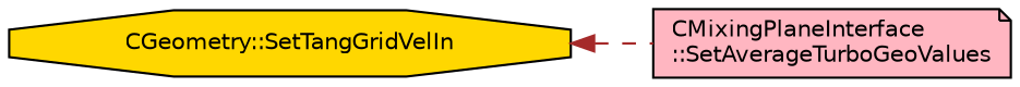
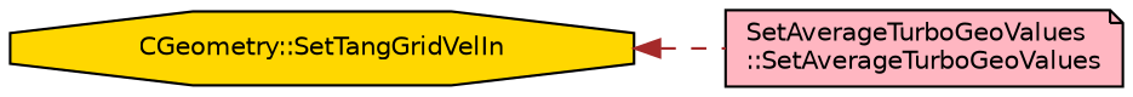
  digraph {
    rankdir=LR
    node [color=black fontname=Helvetica fontsize=10 style=filled]
    n1 [fillcolor=gold fontcolor=black height=0.2 label="CGeometry::SetTangGridVelIn" shape=octagon width=0.4]
-   n2 [fillcolor=lightpink height=0.2 label="CMixingPlaneInterface\l::SetAverageTurboGeoValues" shape=note width=0.4]
+   n2 [fillcolor=lightpink height=0.2 label="SetAverageTurboGeoValues\l::SetAverageTurboGeoValues" shape=note width=0.4]
    n1 -> n2 [color=brown dir=back fontname=Helvetica fontsize=10 labelfontname=Helvetica labelfontsize=10 style=dashed]
  }
